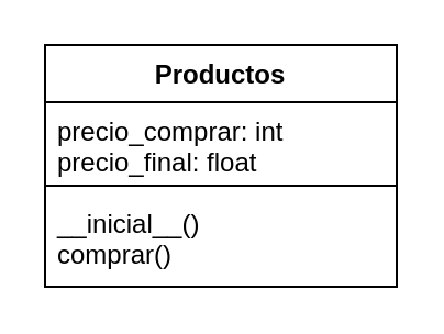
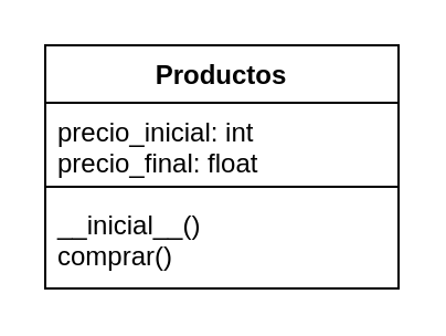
  <mxCell id="0" />
  <mxCell id="1" parent="0" />
  <mxCell id="2" value="Productos" style="swimlane;fontStyle=1;align=center;verticalAlign=top;childLayout=stackLayout;horizontal=1;startSize=26;horizontalStack=0;resizeParent=1;resizeParentMax=0;resizeLast=0;collapsible=1;marginBottom=0;" vertex="1" parent="1"><mxGeometry x="20" y="20" width="160" height="110" as="geometry" /></mxCell>
- <mxCell id="3" value="precio_comprar: int&#10;precio_final: float" style="text;strokeColor=none;fillColor=none;align=left;verticalAlign=top;spacingLeft=4;spacingRight=4;overflow=hidden;rotatable=0;points=[[0,0.5],[1,0.5]];portConstraint=eastwest;" vertex="1" parent="2"><mxGeometry y="26" width="160" height="34" as="geometry" /></mxCell>
+ <mxCell id="3" value="precio_inicial: int&#10;precio_final: float" style="text;strokeColor=none;fillColor=none;align=left;verticalAlign=top;spacingLeft=4;spacingRight=4;overflow=hidden;rotatable=0;points=[[0,0.5],[1,0.5]];portConstraint=eastwest;" vertex="1" parent="2"><mxGeometry y="26" width="160" height="34" as="geometry" /></mxCell>
  <mxCell id="4" value="" style="line;strokeWidth=1;fillColor=none;align=left;verticalAlign=middle;spacingTop=-1;spacingLeft=3;spacingRight=3;rotatable=0;labelPosition=right;points=[];portConstraint=eastwest;" vertex="1" parent="2"><mxGeometry y="60" width="160" height="8" as="geometry" /></mxCell>
  <mxCell id="5" value="__inicial__()&#10;comprar()" style="text;strokeColor=none;fillColor=none;align=left;verticalAlign=top;spacingLeft=4;spacingRight=4;overflow=hidden;rotatable=0;points=[[0,0.5],[1,0.5]];portConstraint=eastwest;" vertex="1" parent="2"><mxGeometry y="68" width="160" height="42" as="geometry" /></mxCell>
